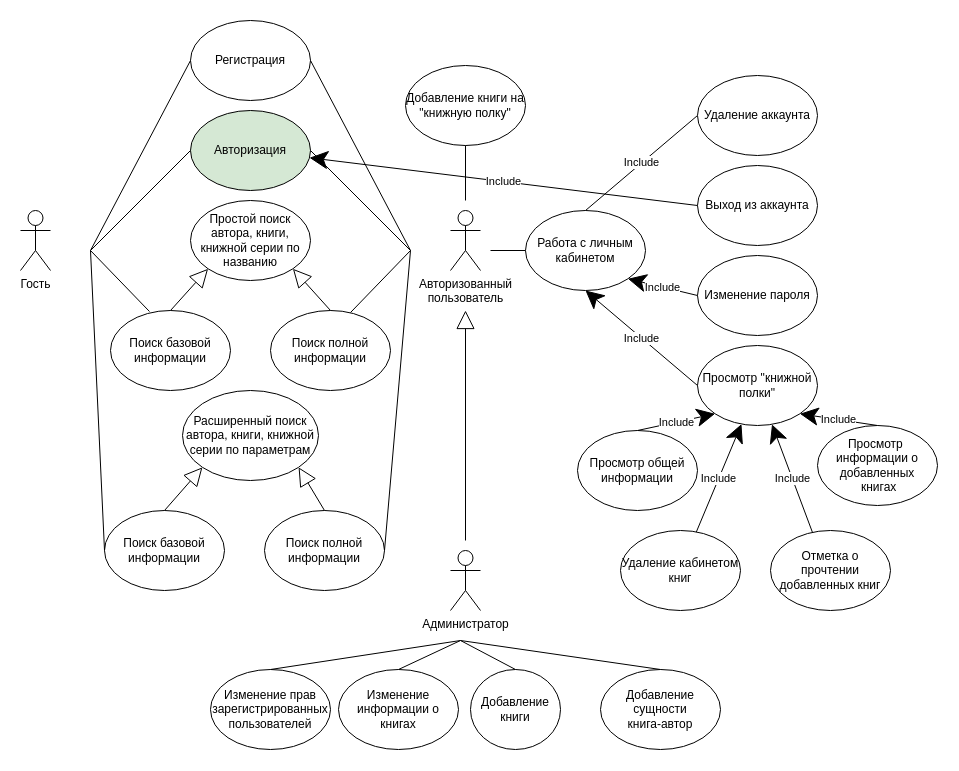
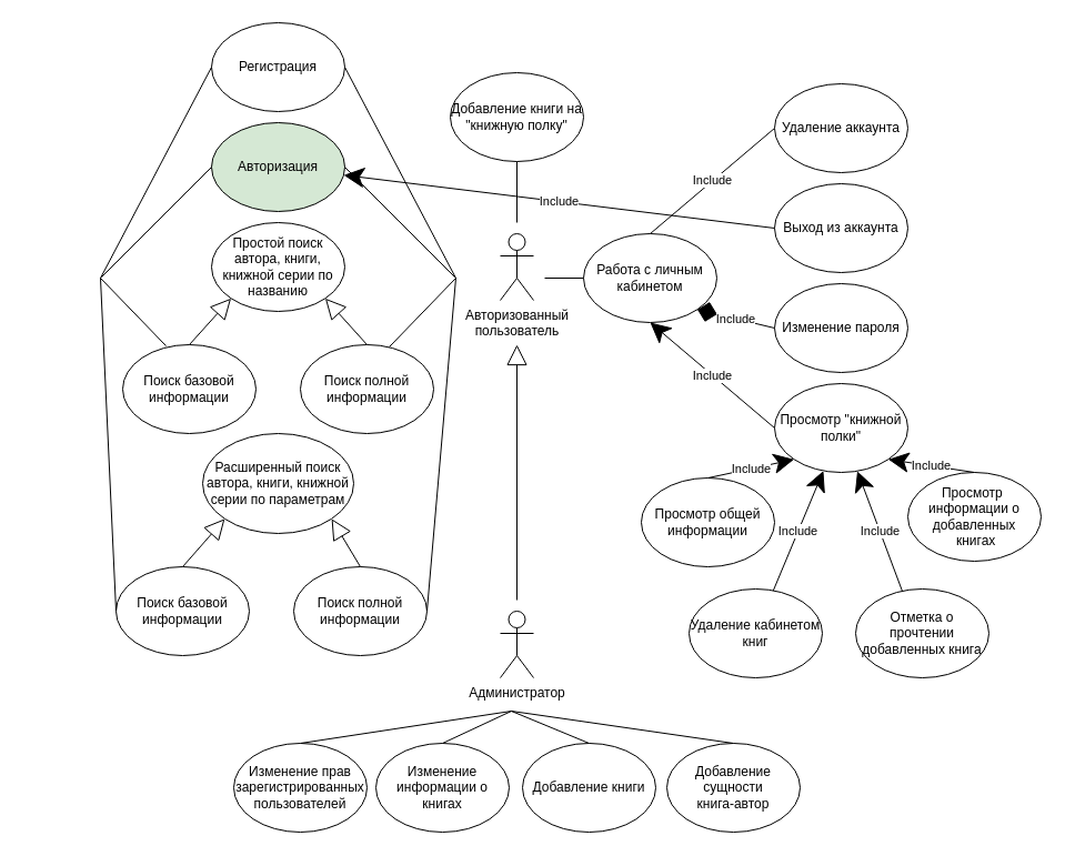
  <mxCell id="0" />
  <mxCell id="1" parent="0" />
- <mxCell id="2" value="Гость" style="shape=umlActor;verticalLabelPosition=bottom;verticalAlign=top;html=1;outlineConnect=0;" vertex="1" parent="1"><mxGeometry x="20" y="210" width="30" height="60" as="geometry" /></mxCell>
  <mxCell id="3" value="Простой поиск автора, книги, книжной серии по названию" style="ellipse;whiteSpace=wrap;html=1;" vertex="1" parent="1"><mxGeometry x="190" y="200" width="120" height="80" as="geometry" /></mxCell>
  <mxCell id="4" value="Поиск базовой информации" style="ellipse;whiteSpace=wrap;html=1;" vertex="1" parent="1"><mxGeometry x="110" y="310" width="120" height="80" as="geometry" /></mxCell>
  <mxCell id="5" value="Поиск полной информации" style="ellipse;whiteSpace=wrap;html=1;" vertex="1" parent="1"><mxGeometry x="270" y="310" width="120" height="80" as="geometry" /></mxCell>
  <mxCell id="6" value="" style="endArrow=block;endSize=16;endFill=0;html=1;rounded=0;exitX=0.5;exitY=0;exitDx=0;exitDy=0;entryX=0;entryY=1;entryDx=0;entryDy=0;" edge="1" parent="1" source="4" target="3"><mxGeometry width="160" relative="1" as="geometry"><mxPoint x="320" y="230" as="sourcePoint" /><mxPoint x="480" y="230" as="targetPoint" /></mxGeometry></mxCell>
  <mxCell id="7" value="" style="endArrow=block;endSize=16;endFill=0;html=1;rounded=0;exitX=0.5;exitY=0;exitDx=0;exitDy=0;entryX=1;entryY=1;entryDx=0;entryDy=0;" edge="1" parent="1" source="5" target="3"><mxGeometry width="160" relative="1" as="geometry"><mxPoint x="180" y="320" as="sourcePoint" /><mxPoint x="224" y="282" as="targetPoint" /></mxGeometry></mxCell>
  <mxCell id="8" value="" style="endArrow=none;html=1;rounded=0;entryX=0.325;entryY=0.013;entryDx=0;entryDy=0;entryPerimeter=0;" edge="1" parent="1" target="4"><mxGeometry width="50" height="50" relative="1" as="geometry"><mxPoint x="90" y="250" as="sourcePoint" /><mxPoint x="150" y="320" as="targetPoint" /></mxGeometry></mxCell>
  <mxCell id="9" value="Авторизованный&lt;br&gt;пользователь" style="shape=umlActor;verticalLabelPosition=bottom;verticalAlign=top;html=1;outlineConnect=0;" vertex="1" parent="1"><mxGeometry x="450" y="210" width="30" height="60" as="geometry" /></mxCell>
  <mxCell id="10" value="" style="endArrow=none;html=1;rounded=0;entryX=0.667;entryY=0.025;entryDx=0;entryDy=0;entryPerimeter=0;" edge="1" parent="1" target="5"><mxGeometry width="50" height="50" relative="1" as="geometry"><mxPoint x="410" y="250" as="sourcePoint" /><mxPoint x="169" y="331" as="targetPoint" /></mxGeometry></mxCell>
  <mxCell id="11" value="Регистрация" style="ellipse;whiteSpace=wrap;html=1;" vertex="1" parent="1"><mxGeometry x="190" y="20" width="120" height="80" as="geometry" /></mxCell>
  <mxCell id="12" value="Авторизация" style="ellipse;whiteSpace=wrap;html=1;fillColor=#d5e8d4;" vertex="1" parent="1"><mxGeometry x="190" y="110" width="120" height="80" as="geometry" /></mxCell>
  <mxCell id="13" value="Администратор" style="shape=umlActor;verticalLabelPosition=bottom;verticalAlign=top;html=1;outlineConnect=0;" vertex="1" parent="1"><mxGeometry x="450" y="550" width="30" height="60" as="geometry" /></mxCell>
  <mxCell id="14" value="" style="endArrow=block;endSize=16;endFill=0;html=1;rounded=0;" edge="1" parent="1"><mxGeometry width="160" relative="1" as="geometry"><mxPoint x="465" y="540" as="sourcePoint" /><mxPoint x="465" y="310" as="targetPoint" /></mxGeometry></mxCell>
  <mxCell id="15" value="" style="endArrow=none;html=1;rounded=0;entryX=0;entryY=0.5;entryDx=0;entryDy=0;" edge="1" parent="1" target="12"><mxGeometry width="50" height="50" relative="1" as="geometry"><mxPoint x="90" y="250" as="sourcePoint" /><mxPoint x="169" y="310" as="targetPoint" /></mxGeometry></mxCell>
  <mxCell id="16" value="" style="endArrow=none;html=1;rounded=0;entryX=0;entryY=0.5;entryDx=0;entryDy=0;" edge="1" parent="1" target="11"><mxGeometry width="50" height="50" relative="1" as="geometry"><mxPoint x="90" y="250" as="sourcePoint" /><mxPoint x="169" y="331" as="targetPoint" /></mxGeometry></mxCell>
  <mxCell id="17" value="" style="endArrow=none;html=1;rounded=0;entryX=1;entryY=0.5;entryDx=0;entryDy=0;" edge="1" parent="1" target="12"><mxGeometry width="50" height="50" relative="1" as="geometry"><mxPoint x="410" y="250" as="sourcePoint" /><mxPoint x="200" y="160" as="targetPoint" /></mxGeometry></mxCell>
  <mxCell id="18" value="" style="endArrow=none;html=1;rounded=0;entryX=1;entryY=0.5;entryDx=0;entryDy=0;" edge="1" parent="1" target="11"><mxGeometry width="50" height="50" relative="1" as="geometry"><mxPoint x="410" y="250" as="sourcePoint" /><mxPoint x="200" y="70" as="targetPoint" /></mxGeometry></mxCell>
  <mxCell id="19" value="Расширенный поиск автора, книги, книжной серии по параметрам" style="ellipse;whiteSpace=wrap;html=1;" vertex="1" parent="1"><mxGeometry x="182" y="390" width="136" height="90" as="geometry" /></mxCell>
  <mxCell id="20" value="Поиск базовой информации" style="ellipse;whiteSpace=wrap;html=1;" vertex="1" parent="1"><mxGeometry x="104" y="510" width="120" height="80" as="geometry" /></mxCell>
  <mxCell id="21" value="Поиск полной информации" style="ellipse;whiteSpace=wrap;html=1;" vertex="1" parent="1"><mxGeometry x="264" y="510" width="120" height="80" as="geometry" /></mxCell>
  <mxCell id="22" value="" style="endArrow=block;endSize=16;endFill=0;html=1;rounded=0;exitX=0.5;exitY=0;exitDx=0;exitDy=0;entryX=0;entryY=1;entryDx=0;entryDy=0;" edge="1" parent="1" source="20" target="19"><mxGeometry width="160" relative="1" as="geometry"><mxPoint x="314" y="430" as="sourcePoint" /><mxPoint x="474" y="430" as="targetPoint" /></mxGeometry></mxCell>
  <mxCell id="23" value="" style="endArrow=block;endSize=16;endFill=0;html=1;rounded=0;exitX=0.5;exitY=0;exitDx=0;exitDy=0;entryX=1;entryY=1;entryDx=0;entryDy=0;" edge="1" parent="1" source="21" target="19"><mxGeometry width="160" relative="1" as="geometry"><mxPoint x="174" y="520" as="sourcePoint" /><mxPoint x="218" y="482" as="targetPoint" /></mxGeometry></mxCell>
  <mxCell id="24" value="" style="endArrow=none;html=1;rounded=0;entryX=0;entryY=0.5;entryDx=0;entryDy=0;" edge="1" parent="1" target="20"><mxGeometry width="50" height="50" relative="1" as="geometry"><mxPoint x="90" y="250" as="sourcePoint" /><mxPoint x="144" y="520" as="targetPoint" /></mxGeometry></mxCell>
  <mxCell id="25" value="" style="endArrow=none;html=1;rounded=0;entryX=1;entryY=0.5;entryDx=0;entryDy=0;" edge="1" parent="1" target="21"><mxGeometry width="50" height="50" relative="1" as="geometry"><mxPoint x="410" y="250" as="sourcePoint" /><mxPoint x="163" y="531" as="targetPoint" /></mxGeometry></mxCell>
  <mxCell id="26" value="Работа с личным кабинетом" style="ellipse;whiteSpace=wrap;html=1;" vertex="1" parent="1"><mxGeometry x="525" y="210" width="120" height="80" as="geometry" /></mxCell>
  <mxCell id="27" value="Include" style="endArrow=none;endSize=16;endFill=1;html=1;rounded=0;exitX=0;exitY=0.5;exitDx=0;exitDy=0;entryX=0.5;entryY=0;entryDx=0;entryDy=0;" edge="1" parent="1" source="28" target="26"><mxGeometry width="160" relative="1" as="geometry"><mxPoint x="460" y="120" as="sourcePoint" /><mxPoint x="620" y="120" as="targetPoint" /></mxGeometry></mxCell>
  <mxCell id="28" value="Удаление аккаунта" style="ellipse;whiteSpace=wrap;html=1;" vertex="1" parent="1"><mxGeometry x="697" y="75" width="120" height="80" as="geometry" /></mxCell>
  <mxCell id="29" value="Выход из аккаунта" style="ellipse;whiteSpace=wrap;html=1;" vertex="1" parent="1"><mxGeometry x="697" y="165" width="120" height="80" as="geometry" /></mxCell>
  <mxCell id="30" value="Изменение пароля" style="ellipse;whiteSpace=wrap;html=1;" vertex="1" parent="1"><mxGeometry x="697" y="255" width="120" height="80" as="geometry" /></mxCell>
  <mxCell id="31" value="Просмотр &quot;книжной полки&quot;" style="ellipse;whiteSpace=wrap;html=1;" vertex="1" parent="1"><mxGeometry x="697" y="345" width="120" height="80" as="geometry" /></mxCell>
  <mxCell id="32" value="Include" style="endArrow=classic;endSize=16;endFill=1;html=1;rounded=0;exitX=0;exitY=0.5;exitDx=0;exitDy=0;entryX=0.5;entryY=1;entryDx=0;entryDy=0;" edge="1" parent="1" source="31" target="26"><mxGeometry width="160" relative="1" as="geometry"><mxPoint x="670" y="125" as="sourcePoint" /><mxPoint x="620" y="222" as="targetPoint" /></mxGeometry></mxCell>
  <mxCell id="33" value="Include" style="endArrow=classic;endSize=16;endFill=1;html=1;rounded=0;exitX=0;exitY=0.5;exitDx=0;exitDy=0;" edge="1" parent="1" source="29" target="12"><mxGeometry width="160" relative="1" as="geometry"><mxPoint x="681" y="125" as="sourcePoint" /><mxPoint x="623" y="222" as="targetPoint" /></mxGeometry></mxCell>
  <mxCell id="34" value="Добавление книги на &quot;книжную полку&quot;" style="ellipse;whiteSpace=wrap;html=1;" vertex="1" parent="1"><mxGeometry x="405" y="65" width="120" height="80" as="geometry" /></mxCell>
  <mxCell id="35" value="" style="endArrow=none;html=1;rounded=0;entryX=0.5;entryY=1;entryDx=0;entryDy=0;" edge="1" parent="1" target="34"><mxGeometry width="50" height="50" relative="1" as="geometry"><mxPoint x="465" y="200" as="sourcePoint" /><mxPoint x="320" y="70" as="targetPoint" /></mxGeometry></mxCell>
  <mxCell id="36" value="" style="endArrow=none;html=1;rounded=0;entryX=0;entryY=0.5;entryDx=0;entryDy=0;" edge="1" parent="1" target="26"><mxGeometry width="50" height="50" relative="1" as="geometry"><mxPoint x="490" y="250" as="sourcePoint" /><mxPoint x="475" y="155" as="targetPoint" /></mxGeometry></mxCell>
- <mxCell id="37" value="Include" style="endArrow=classic;endSize=16;endFill=1;html=1;rounded=0;exitX=0;exitY=0.5;exitDx=0;exitDy=0;entryX=1;entryY=1;entryDx=0;entryDy=0;" edge="1" parent="1" source="30" target="26"><mxGeometry width="160" relative="1" as="geometry"><mxPoint x="707" y="215" as="sourcePoint" /><mxPoint x="637" y="232" as="targetPoint" /></mxGeometry></mxCell>
+ <mxCell id="37" value="Include" style="endArrow=diamond;endSize=16;endFill=1;html=1;rounded=0;exitX=0;exitY=0.5;exitDx=0;exitDy=0;entryX=1;entryY=1;entryDx=0;entryDy=0;" edge="1" parent="1" source="30" target="26"><mxGeometry width="160" relative="1" as="geometry"><mxPoint x="707" y="215" as="sourcePoint" /><mxPoint x="637" y="232" as="targetPoint" /></mxGeometry></mxCell>
  <mxCell id="38" value="Просмотр общей информации" style="ellipse;whiteSpace=wrap;html=1;" vertex="1" parent="1"><mxGeometry x="577" y="430" width="120" height="80" as="geometry" /></mxCell>
  <mxCell id="39" value="Просмотр&amp;nbsp; информации о добавленных&lt;br&gt;&amp;nbsp;книгах" style="ellipse;whiteSpace=wrap;html=1;" vertex="1" parent="1"><mxGeometry x="817" y="425" width="120" height="80" as="geometry" /></mxCell>
  <mxCell id="40" value="Удаление кабинетом книг" style="ellipse;whiteSpace=wrap;html=1;" vertex="1" parent="1"><mxGeometry x="620" y="530" width="120" height="80" as="geometry" /></mxCell>
- <mxCell id="41" value="Отметка о прочтении&lt;br&gt;добавленных книг" style="ellipse;whiteSpace=wrap;html=1;" vertex="1" parent="1"><mxGeometry x="770" y="530" width="120" height="80" as="geometry" /></mxCell>
+ <mxCell id="41" value="Отметка о прочтении&lt;br&gt;добавленных книга" style="ellipse;whiteSpace=wrap;html=1;" vertex="1" parent="1"><mxGeometry x="770" y="530" width="120" height="80" as="geometry" /></mxCell>
  <mxCell id="42" value="Include" style="endArrow=classic;endSize=16;endFill=1;html=1;rounded=0;entryX=0;entryY=1;entryDx=0;entryDy=0;exitX=0.5;exitY=0;exitDx=0;exitDy=0;" edge="1" parent="1" source="38" target="31"><mxGeometry width="160" relative="1" as="geometry"><mxPoint x="710" y="440" as="sourcePoint" /><mxPoint x="595" y="300" as="targetPoint" /></mxGeometry></mxCell>
  <mxCell id="43" value="Include" style="endArrow=classic;endSize=16;endFill=1;html=1;rounded=0;exitX=0.5;exitY=0;exitDx=0;exitDy=0;entryX=1;entryY=1;entryDx=0;entryDy=0;" edge="1" parent="1" source="39" target="31"><mxGeometry x="-0.004" width="160" relative="1" as="geometry"><mxPoint x="717" y="405" as="sourcePoint" /><mxPoint x="605" y="310" as="targetPoint" /><mxPoint as="offset" /></mxGeometry></mxCell>
  <mxCell id="44" value="Include" style="endArrow=classic;endSize=16;endFill=1;html=1;rounded=0;" edge="1" parent="1" source="40" target="31"><mxGeometry width="160" relative="1" as="geometry"><mxPoint x="727" y="415" as="sourcePoint" /><mxPoint x="615" y="320" as="targetPoint" /></mxGeometry></mxCell>
  <mxCell id="45" value="Include" style="endArrow=classic;endSize=16;endFill=1;html=1;rounded=0;exitX=0.35;exitY=0.025;exitDx=0;exitDy=0;exitPerimeter=0;" edge="1" parent="1" source="41" target="31"><mxGeometry width="160" relative="1" as="geometry"><mxPoint x="737" y="425" as="sourcePoint" /><mxPoint x="600" y="380" as="targetPoint" /></mxGeometry></mxCell>
  <mxCell id="46" value="Изменение прав зарегистрированных&lt;br&gt;пользователей" style="ellipse;whiteSpace=wrap;html=1;" vertex="1" parent="1"><mxGeometry x="210" y="669" width="120" height="80" as="geometry" /></mxCell>
- <mxCell id="47" value="Добавление книги" style="ellipse;whiteSpace=wrap;html=1;" vertex="1" parent="1"><mxGeometry x="470" y="669" width="90" height="80" as="geometry" /></mxCell>
+ <mxCell id="47" value="Добавление книги" style="ellipse;whiteSpace=wrap;html=1;" vertex="1" parent="1"><mxGeometry x="470" y="669" width="120" height="80" as="geometry" /></mxCell>
  <mxCell id="48" value="Изменение информации о книгах" style="ellipse;whiteSpace=wrap;html=1;" vertex="1" parent="1"><mxGeometry x="338" y="669" width="120" height="80" as="geometry" /></mxCell>
  <mxCell id="49" value="Добавление сущности &lt;br&gt;книга-автор" style="ellipse;whiteSpace=wrap;html=1;" vertex="1" parent="1"><mxGeometry x="600" y="669" width="120" height="80" as="geometry" /></mxCell>
  <mxCell id="50" value="" style="endArrow=none;html=1;rounded=0;exitX=0.5;exitY=0;exitDx=0;exitDy=0;" edge="1" parent="1" source="46"><mxGeometry width="50" height="50" relative="1" as="geometry"><mxPoint x="500" y="550" as="sourcePoint" /><mxPoint x="460" y="640" as="targetPoint" /></mxGeometry></mxCell>
  <mxCell id="51" value="" style="endArrow=none;html=1;rounded=0;exitX=0.5;exitY=0;exitDx=0;exitDy=0;" edge="1" parent="1" source="48"><mxGeometry width="50" height="50" relative="1" as="geometry"><mxPoint x="280" y="679" as="sourcePoint" /><mxPoint x="460" y="640" as="targetPoint" /></mxGeometry></mxCell>
  <mxCell id="52" value="" style="endArrow=none;html=1;rounded=0;exitX=0.5;exitY=0;exitDx=0;exitDy=0;" edge="1" parent="1" source="47"><mxGeometry width="50" height="50" relative="1" as="geometry"><mxPoint x="290" y="689" as="sourcePoint" /><mxPoint x="460" y="640" as="targetPoint" /></mxGeometry></mxCell>
  <mxCell id="53" value="" style="endArrow=none;html=1;rounded=0;exitX=0.5;exitY=0;exitDx=0;exitDy=0;" edge="1" parent="1" source="49"><mxGeometry width="50" height="50" relative="1" as="geometry"><mxPoint x="300" y="699" as="sourcePoint" /><mxPoint x="460" y="640" as="targetPoint" /></mxGeometry></mxCell>
